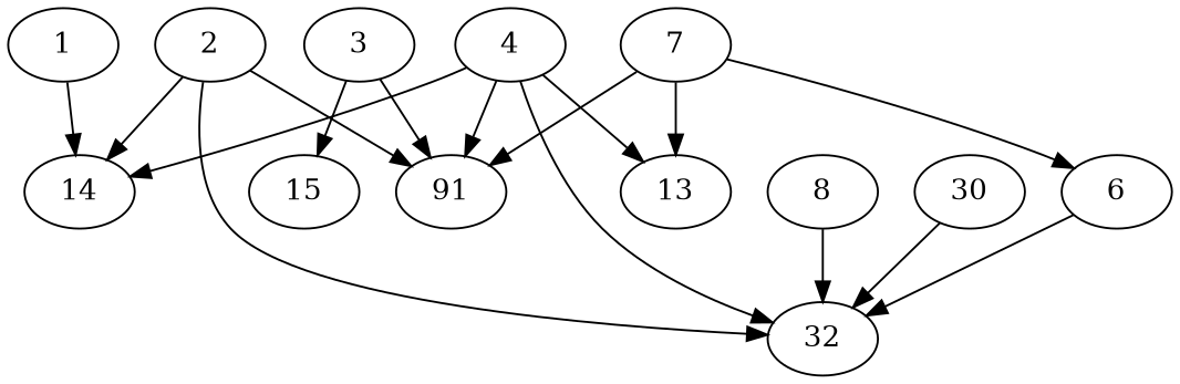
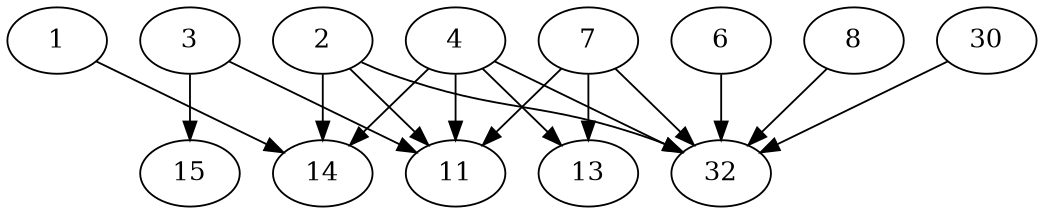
  digraph {
    node [alpha=0.16]
    1 [alpha=0.15 expect_size=8192000]
    14 [expect_size=6693888]
    2 [alpha=0.10 expect_size=17780736]
-   11 [alpha=0.14 expect_size=14273536 label=91]
+   11 [alpha=0.14 expect_size=14273536]
    n5 [alpha=0.03 expect_size=49137664 label=32]
    3 [alpha=0.12 expect_size=52187136]
    15 [expect_size=19554304]
    4 [alpha=0.05 expect_size=46446592]
    13 [alpha=0.18 expect_size=25252864]
    6 [alpha=0.14 expect_size=14301184]
    7 [alpha=0.06 expect_size=51670016]
    8 [alpha=0.02 expect_size=25193472]
    n13 [alpha=0.17 expect_size=32120832 label=30]
    1 -> 14
    2 -> 14
    2 -> 11
    2 -> n5
    3 -> 11
    3 -> 15
    4 -> 14
    4 -> 11
    4 -> n5
    4 -> 13
    6 -> n5
    7 -> 11
-   7 -> 6
+   7 -> n5
    7 -> 13
    8 -> n5
    n13 -> n5
  }
